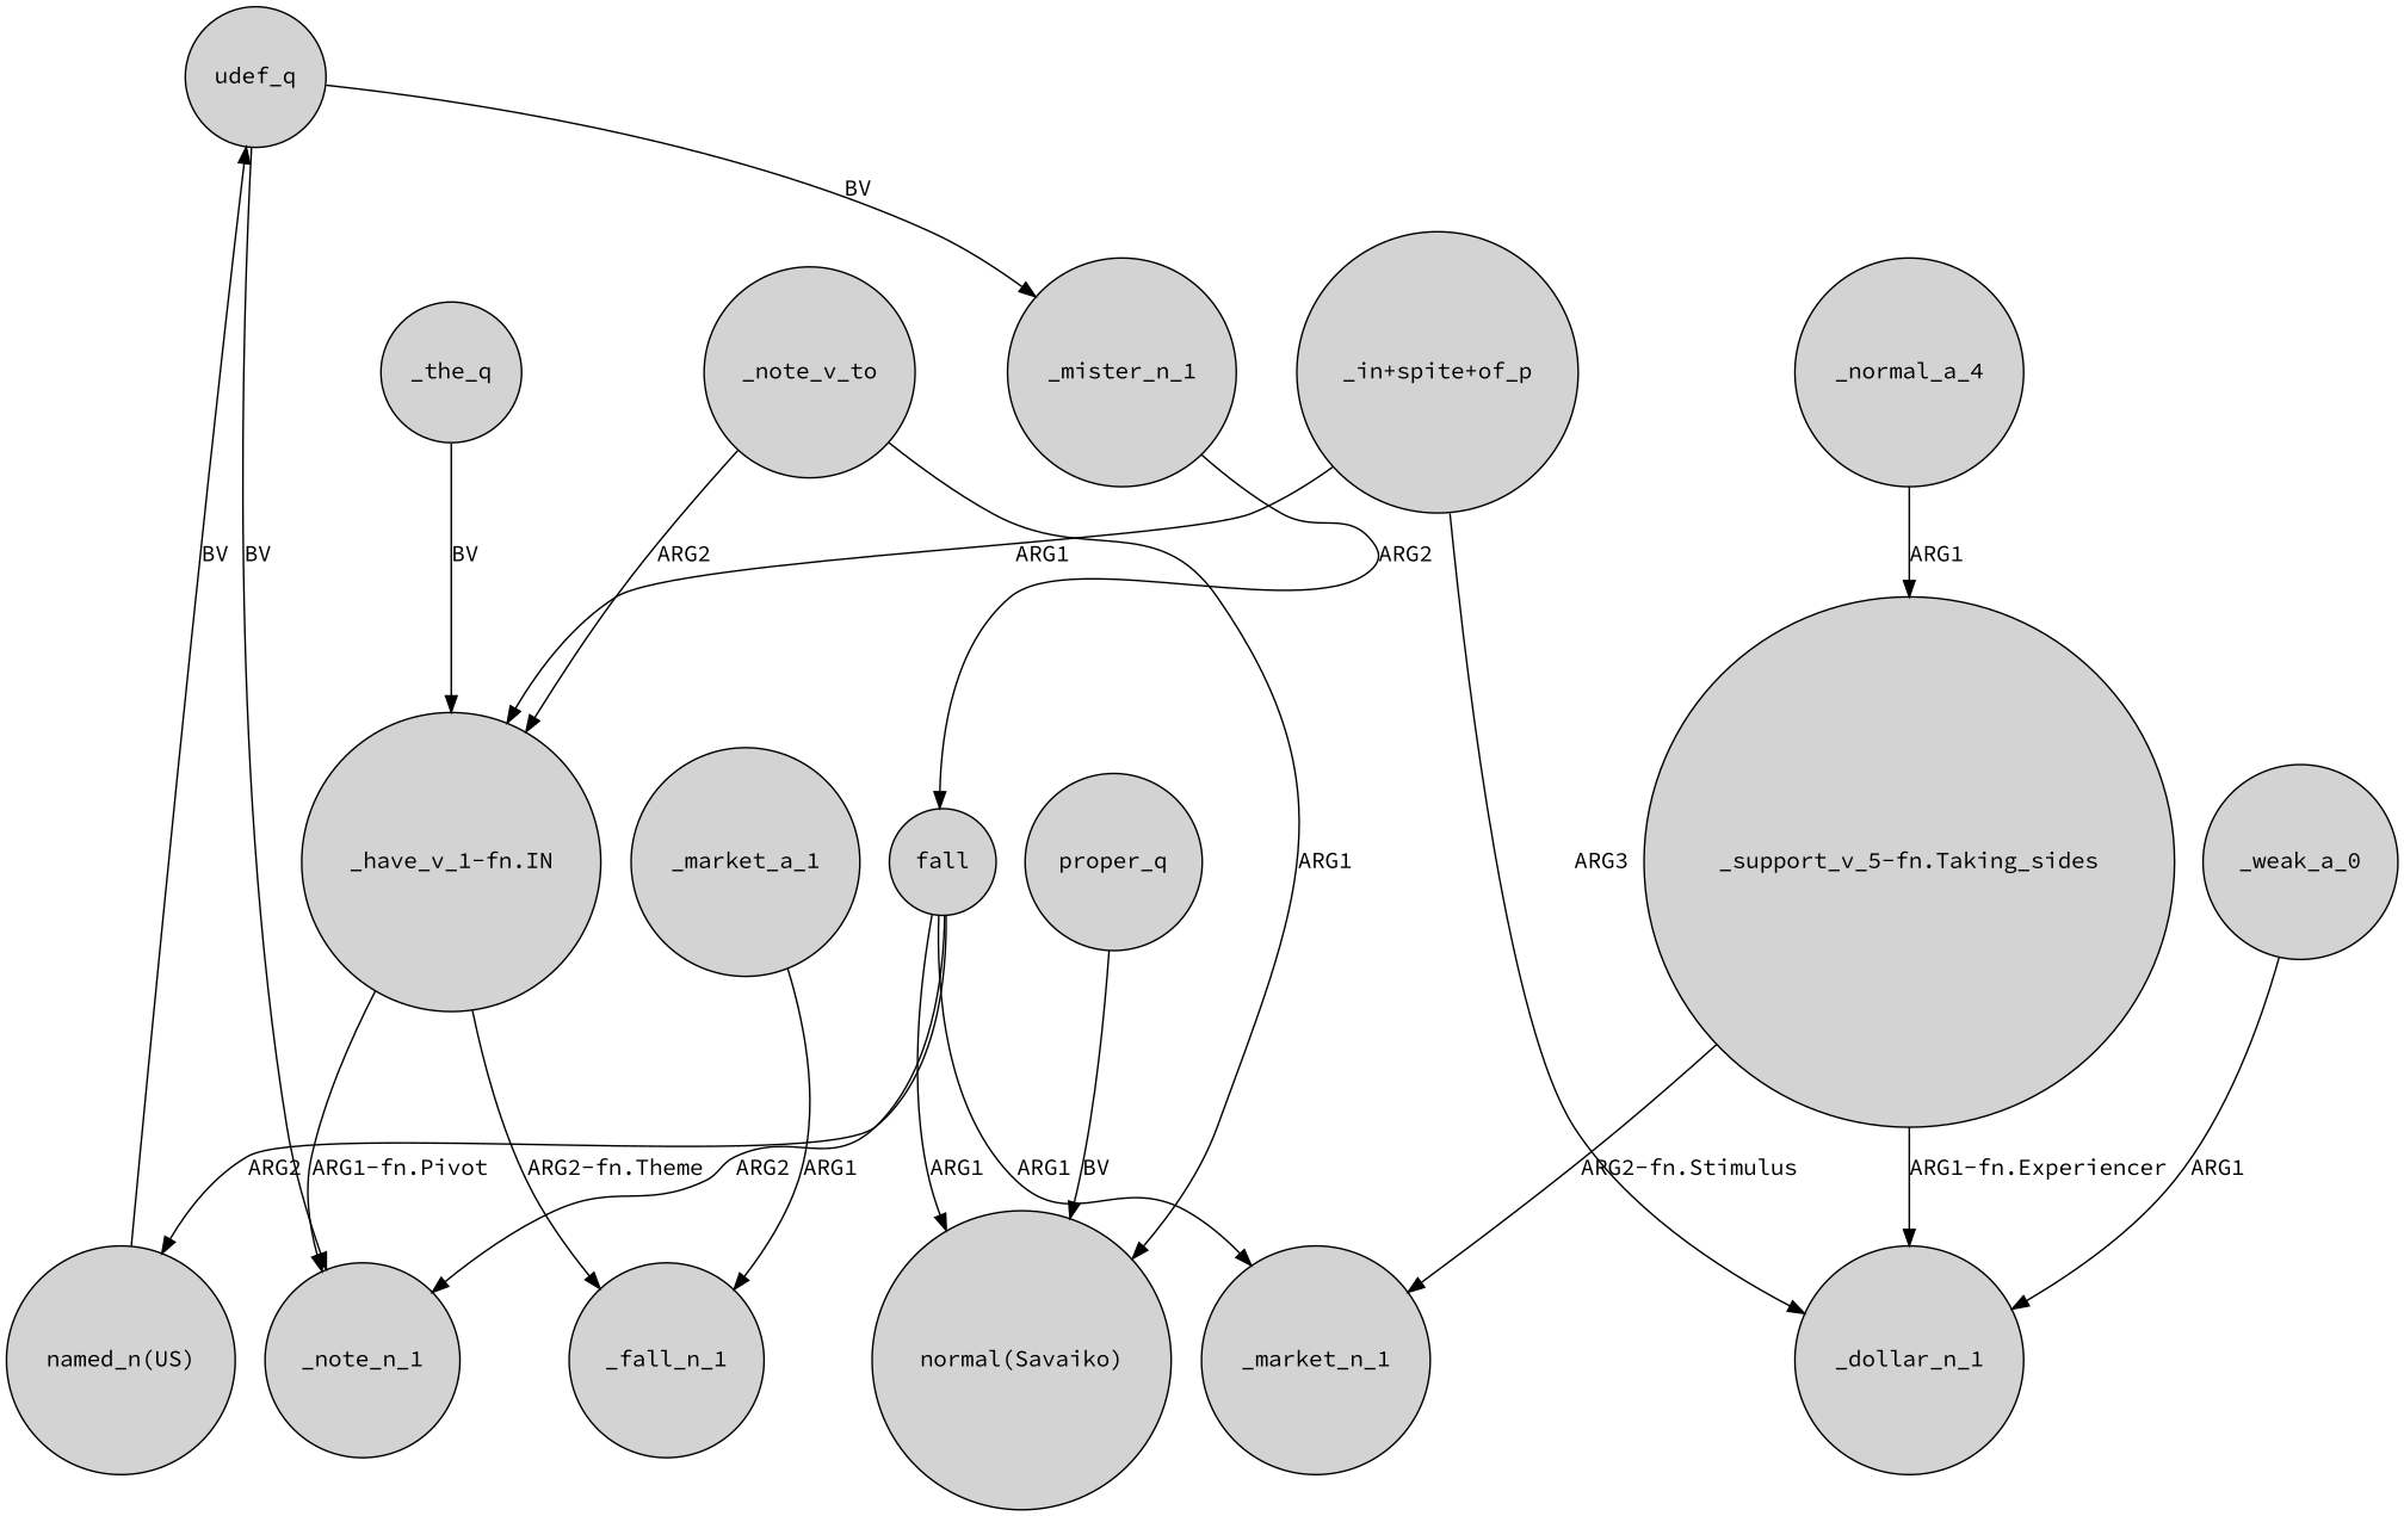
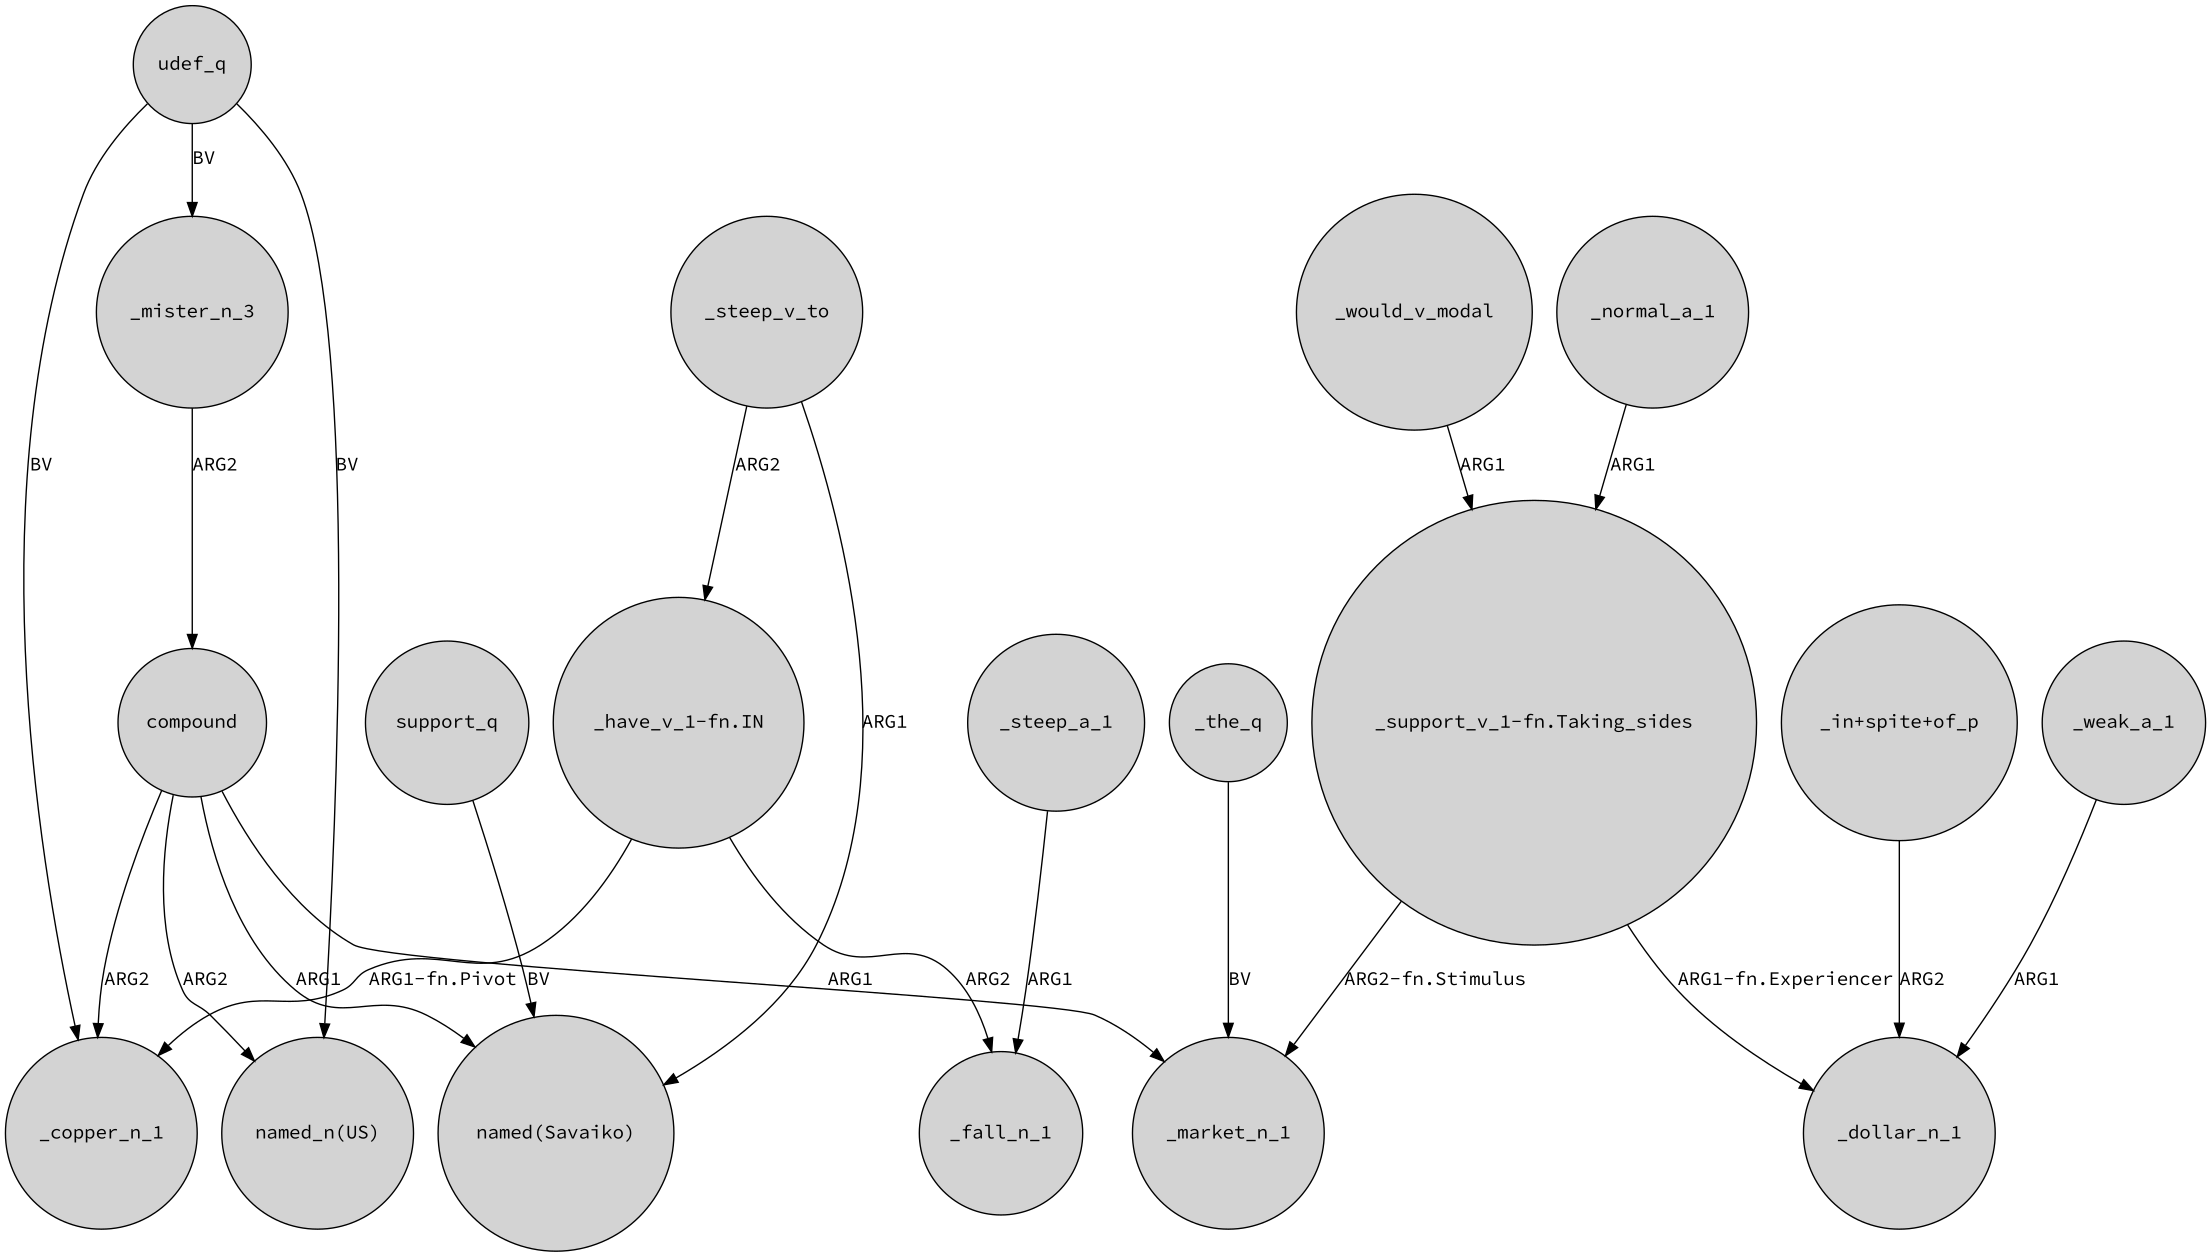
  digraph {
    fontname="Source Code Pro"
    node [fontname="Source Code Pro" shape=circle style=filled]
    edge [fontname="Source Code Pro"]
    udef_q
-   _copper_n_1 [label=_note_n_1]
+   _copper_n_1
    "named_n(US)"
-   _mister_n_1
-   compound [label=fall]
-   _note_v_to
+   _mister_n_1 [label=_mister_n_3]
+   compound
+   _note_v_to [label=_steep_v_to]
    "_have_v_1-fn.IN"
-   "named(Savaiko)" [label="normal(Savaiko)"]
+   "named(Savaiko)"
    _fall_n_1
-   "_support_v_1-fn.Taking_sides" [label="_support_v_5-fn.Taking_sides"]
+   "_support_v_1-fn.Taking_sides"
    _dollar_n_1
    _market_n_1
-   proper_q
+   proper_q [label=support_q]
    "_in+spite+of_p"
-   _normal_a_1 [label=_normal_a_4]
-   _steep_a_1 [label=_market_a_1]
-   _weak_a_1 [label=_weak_a_0]
+   _normal_a_1
+   _steep_a_1
+   _weak_a_1
+   _would_v_modal
    _the_q
    udef_q -> _copper_n_1 [label=BV]
-   "named_n(US)" -> udef_q [label=BV]
+   udef_q -> "named_n(US)" [label=BV]
    udef_q -> _mister_n_1 [label=BV]
    _mister_n_1 -> compound [label=ARG2]
    compound -> _copper_n_1 [label=ARG2]
    compound -> "named_n(US)" [label=ARG2]
    compound -> "named(Savaiko)" [label=ARG1]
    compound -> _market_n_1 [label=ARG1]
    _note_v_to -> "_have_v_1-fn.IN" [label=ARG2]
    _note_v_to -> "named(Savaiko)" [label=ARG1]
    "_have_v_1-fn.IN" -> _copper_n_1 [label="ARG1-fn.Pivot"]
-   "_have_v_1-fn.IN" -> _fall_n_1 [label="ARG2-fn.Theme"]
+   "_have_v_1-fn.IN" -> _fall_n_1 [label=ARG2]
    "_support_v_1-fn.Taking_sides" -> _dollar_n_1 [label="ARG1-fn.Experiencer"]
    "_support_v_1-fn.Taking_sides" -> _market_n_1 [label="ARG2-fn.Stimulus"]
    proper_q -> "named(Savaiko)" [label=BV]
-   "_in+spite+of_p" -> "_have_v_1-fn.IN" [label=ARG1]
-   "_in+spite+of_p" -> _dollar_n_1 [label=ARG3]
+   "_in+spite+of_p" -> _dollar_n_1 [label=ARG2]
    _normal_a_1 -> "_support_v_1-fn.Taking_sides" [label=ARG1]
    _steep_a_1 -> _fall_n_1 [label=ARG1]
    _weak_a_1 -> _dollar_n_1 [label=ARG1]
-   _the_q -> "_have_v_1-fn.IN" [label=BV]
+   _would_v_modal -> "_support_v_1-fn.Taking_sides" [label=ARG1]
+   _the_q -> _market_n_1 [label=BV]
  }
